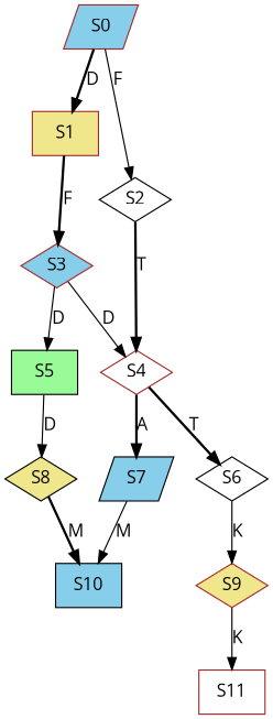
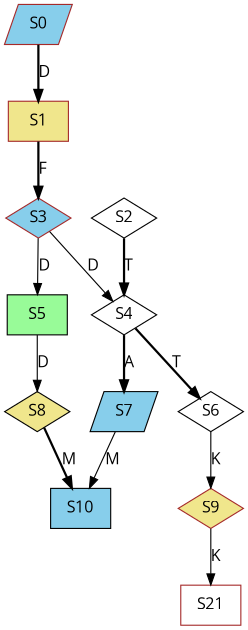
  strict digraph {
    fontname="Open Sans"
    node [color=black fillcolor=skyblue fontname="Open Sans" shape=diamond style=filled]
    edge [fontname="Open Sans" style=solid]
    S0 [color=brown shape=parallelogram]
    S1 [color=brown fillcolor=khaki shape=box]
    S2 [fillcolor=white]
    S3 [color=brown]
-   S4 [color=brown fillcolor=white]
+   S4 [fillcolor=white]
    S5 [fillcolor=palegreen shape=box]
    S6 [fillcolor=white]
    S7 [shape=parallelogram]
    S8 [fillcolor=khaki]
    S9 [color=brown fillcolor=khaki]
    S10 [shape=box]
-   S11 [color=brown fillcolor=white shape=box]
+   S11 [color=brown fillcolor=white shape=box label=S21]
    S0 -> S1 [label=D style=bold]
-   S0 -> S2 [label=F]
    S1 -> S3 [label=F style=bold]
    S2 -> S4 [label=T style=bold]
    S3 -> S4 [label=D]
    S3 -> S5 [label=D]
    S4 -> S6 [label=T style=bold]
    S4 -> S7 [label=A style=bold]
    S5 -> S8 [label=D]
    S6 -> S9 [label=K]
    S7 -> S10 [label=M]
    S8 -> S10 [label=M style=bold]
    S9 -> S11 [label=K]
  }
